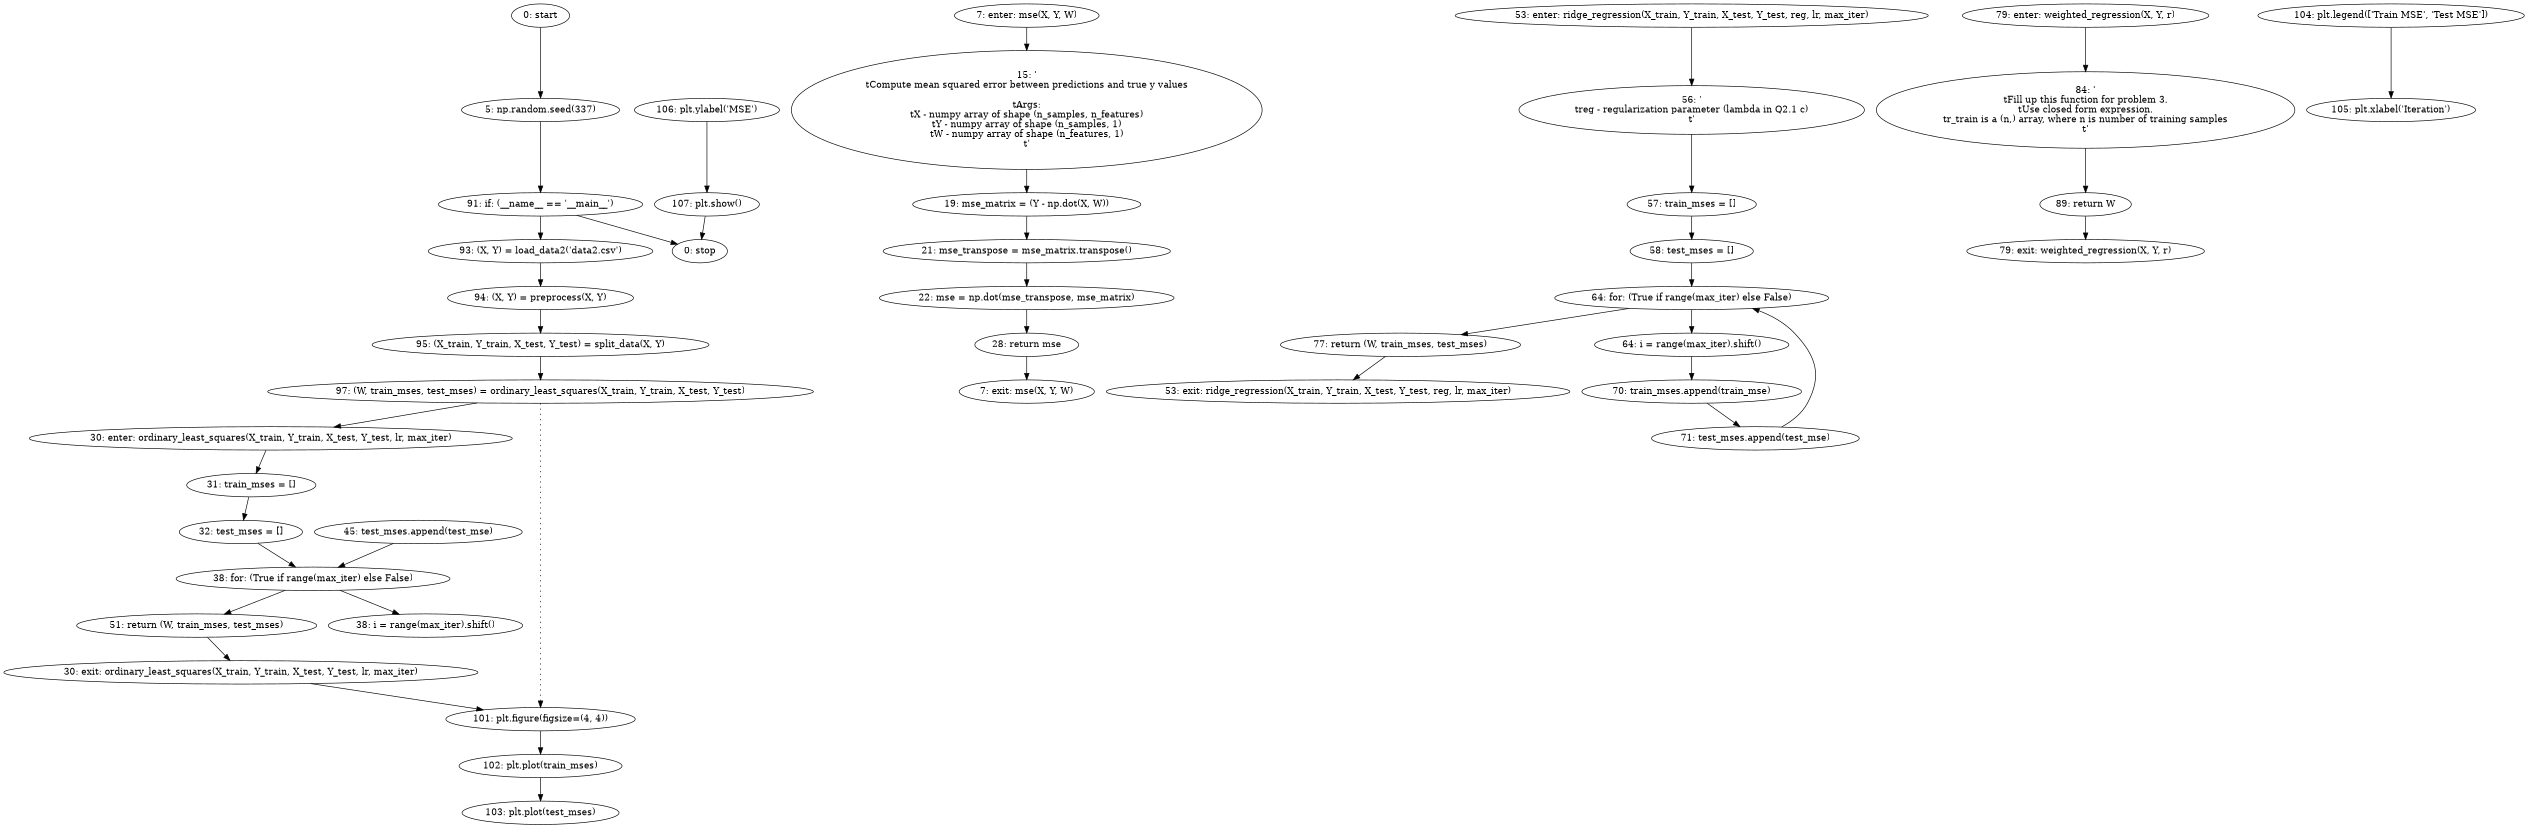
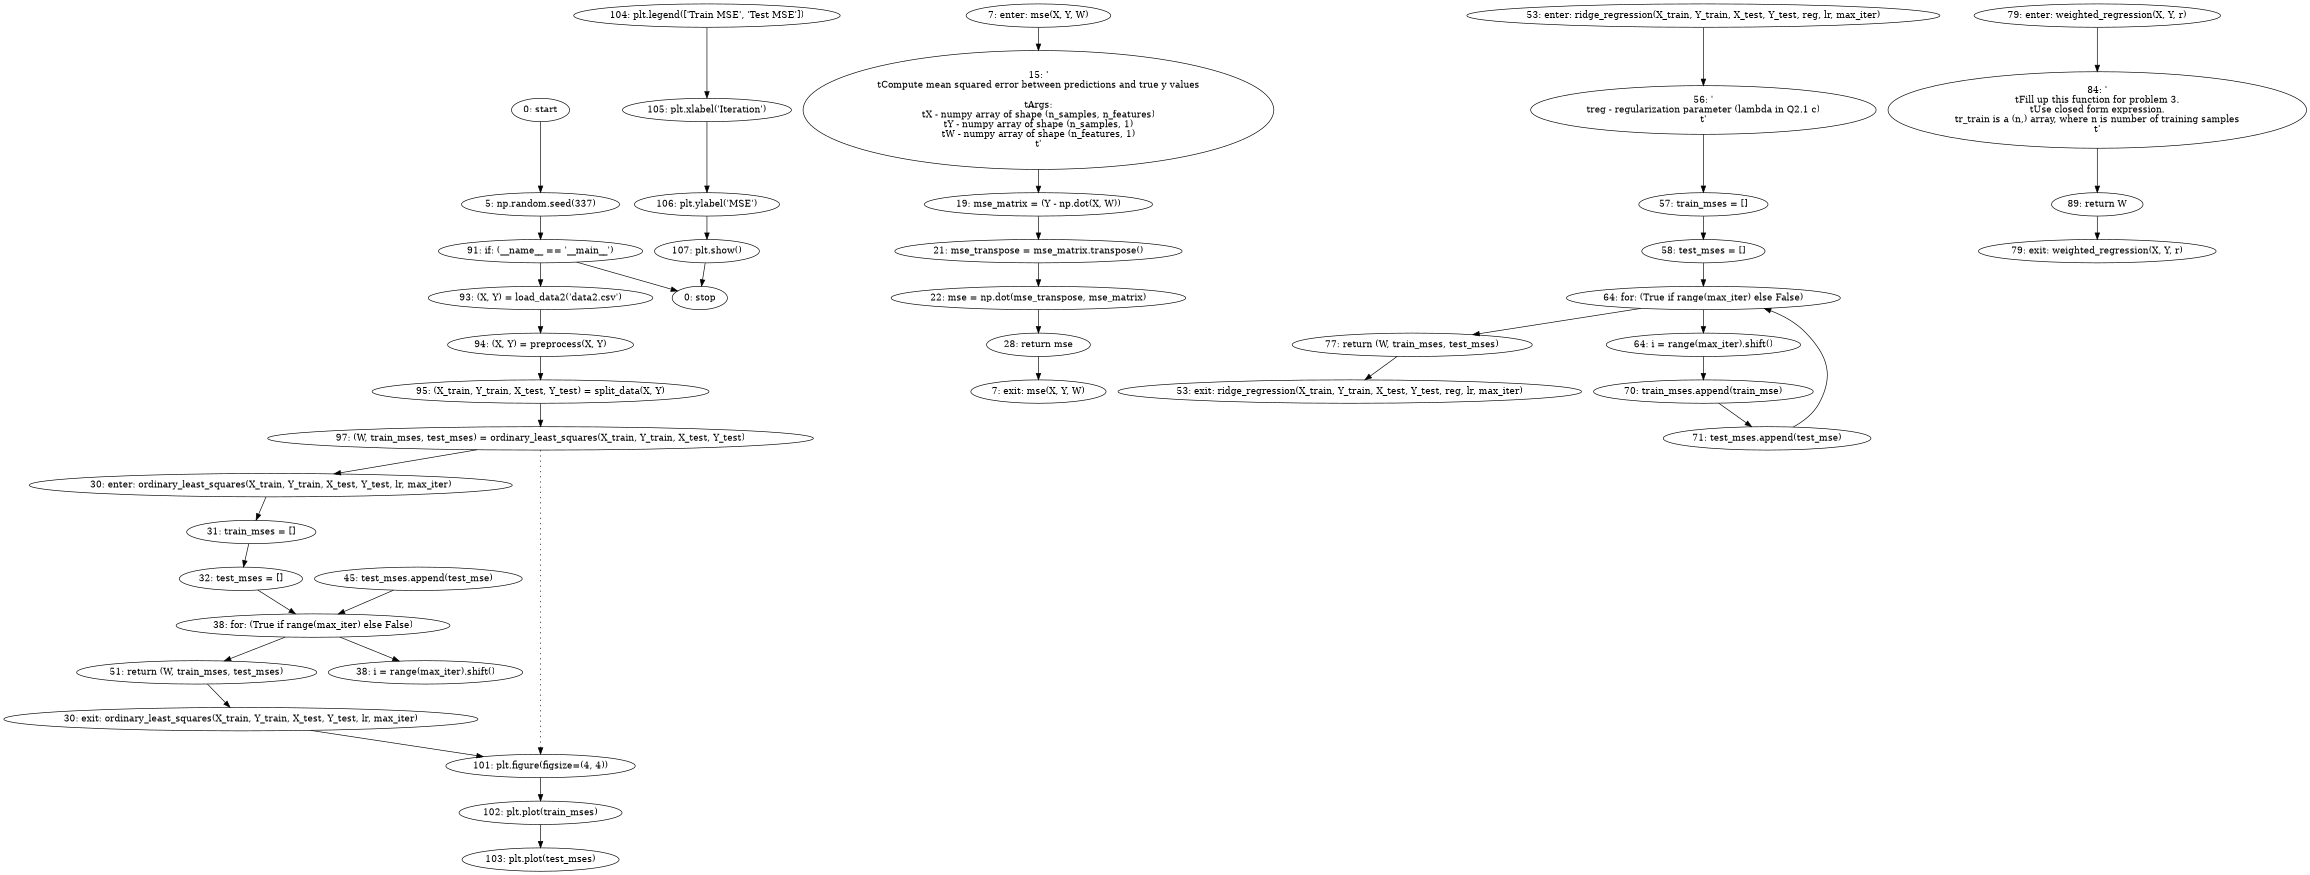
  strict digraph {
    n1 [label="0: start"]
    n2 [label="5: np.random.seed(337)"]
    n3 [label="91: if: (__name__ == '__main__')"]
    n4 [label="93: (X, Y) = load_data2('data2.csv')"]
    n5 [label="0: stop"]
    n6 [label="94: (X, Y) = preprocess(X, Y)"]
    n7 [label="95: (X_train, Y_train, X_test, Y_test) = split_data(X, Y)"]
    n8 [label="7: enter: mse(X, Y, W)"]
    n9 [label="15: '\n\tCompute mean squared error between predictions and true y values\n\n\tArgs:\n\tX - numpy array of shape (n_samples, n_features)\n\tY - numpy array of shape (n_samples, 1)\n\tW - numpy array of shape (n_features, 1)\n\t'"]
    n10 [label="19: mse_matrix = (Y - np.dot(X, W))"]
    n11 [label="21: mse_transpose = mse_matrix.transpose()"]
    n12 [label="22: mse = np.dot(mse_transpose, mse_matrix)"]
    n13 [label="7: exit: mse(X, Y, W)"]
    n14 [label="28: return mse"]
    n15 [label="30: enter: ordinary_least_squares(X_train, Y_train, X_test, Y_test, lr, max_iter)"]
    n16 [label="31: train_mses = []"]
    n17 [label="32: test_mses = []"]
    n18 [label="38: for: (True if range(max_iter) else False)"]
    n19 [label="51: return (W, train_mses, test_mses)"]
    n20 [label="38: i = range(max_iter).shift()"]
    n21 [label="97: (W, train_mses, test_mses) = ordinary_least_squares(X_train, Y_train, X_test, Y_test)"]
    n22 [label="101: plt.figure(figsize=(4, 4))"]
    n23 [label="102: plt.plot(train_mses)"]
    n24 [label="103: plt.plot(test_mses)"]
    n25 [label="30: exit: ordinary_least_squares(X_train, Y_train, X_test, Y_test, lr, max_iter)"]
    n26 [label="45: test_mses.append(test_mse)"]
    n27 [label="53: enter: ridge_regression(X_train, Y_train, X_test, Y_test, reg, lr, max_iter)"]
    n28 [label="56: '\n\treg - regularization parameter (lambda in Q2.1 c)\n\t'"]
    n29 [label="57: train_mses = []"]
    n30 [label="58: test_mses = []"]
    n31 [label="64: for: (True if range(max_iter) else False)"]
    n32 [label="53: exit: ridge_regression(X_train, Y_train, X_test, Y_test, reg, lr, max_iter)"]
    n33 [label="77: return (W, train_mses, test_mses)"]
    n34 [label="64: i = range(max_iter).shift()"]
    n35 [label="70: train_mses.append(train_mse)"]
    n36 [label="71: test_mses.append(test_mse)"]
    n37 [label="79: enter: weighted_regression(X, Y, r)"]
    n38 [label="84: '\n\tFill up this function for problem 3.\n\tUse closed form expression.\n\tr_train is a (n,) array, where n is number of training samples\n\t'"]
    n39 [label="89: return W"]
    n40 [label="79: exit: weighted_regression(X, Y, r)"]
    n41 [label="104: plt.legend(['Train MSE', 'Test MSE'])"]
    n42 [label="105: plt.xlabel('Iteration')"]
    n43 [label="106: plt.ylabel('MSE')"]
    n44 [label="107: plt.show()"]
    n1 -> n2
    n2 -> n3
    n3 -> n4
    n3 -> n5
    n4 -> n6
    n6 -> n7
    n7 -> n21
    n8 -> n9
    n9 -> n10
    n10 -> n11
    n11 -> n12
    n12 -> n14
    n14 -> n13
    n15 -> n16
    n16 -> n17
    n17 -> n18
    n18 -> n19
    n18 -> n20
    n19 -> n25
    n21 -> n15
    n21 -> n22 [style=dotted weight=100]
    n22 -> n23
    n23 -> n24
    n25 -> n22
    n26 -> n18
    n27 -> n28
    n28 -> n29
    n29 -> n30
    n30 -> n31
    n31 -> n33
    n31 -> n34
    n33 -> n32
    n34 -> n35
    n35 -> n36
    n36 -> n31
    n37 -> n38
    n38 -> n39
    n39 -> n40
    n41 -> n42
+   n42 -> n43
    n43 -> n44
    n44 -> n5
  }
